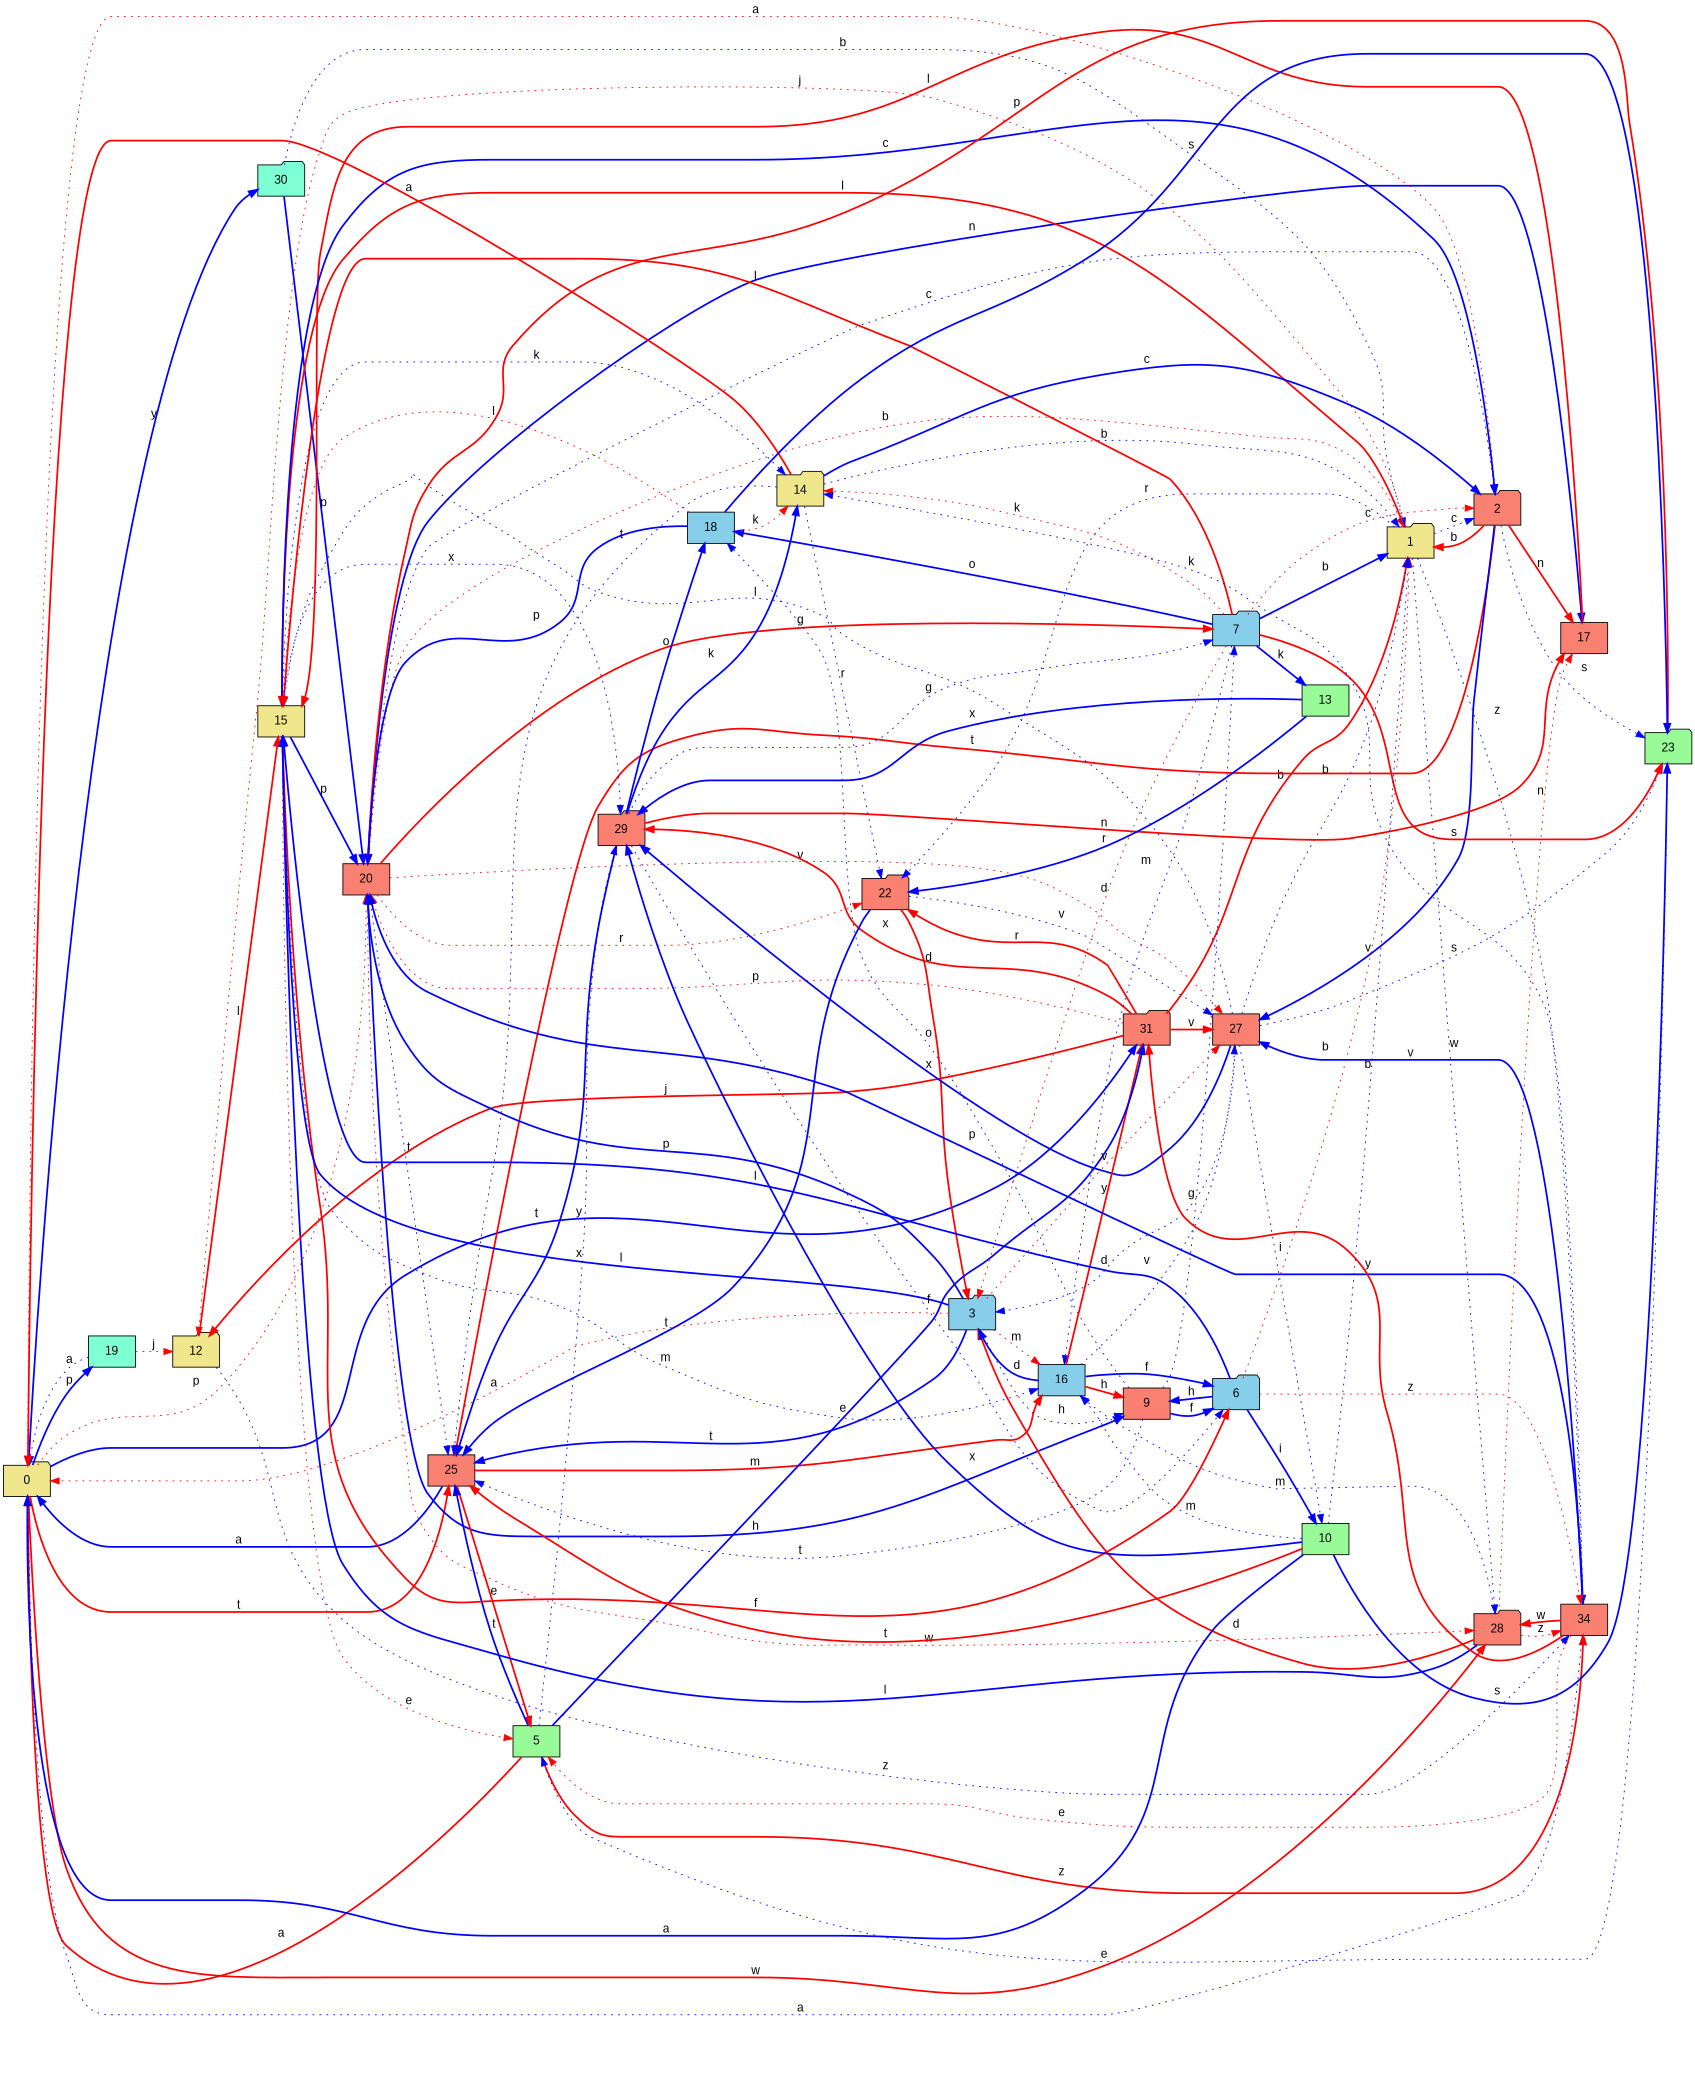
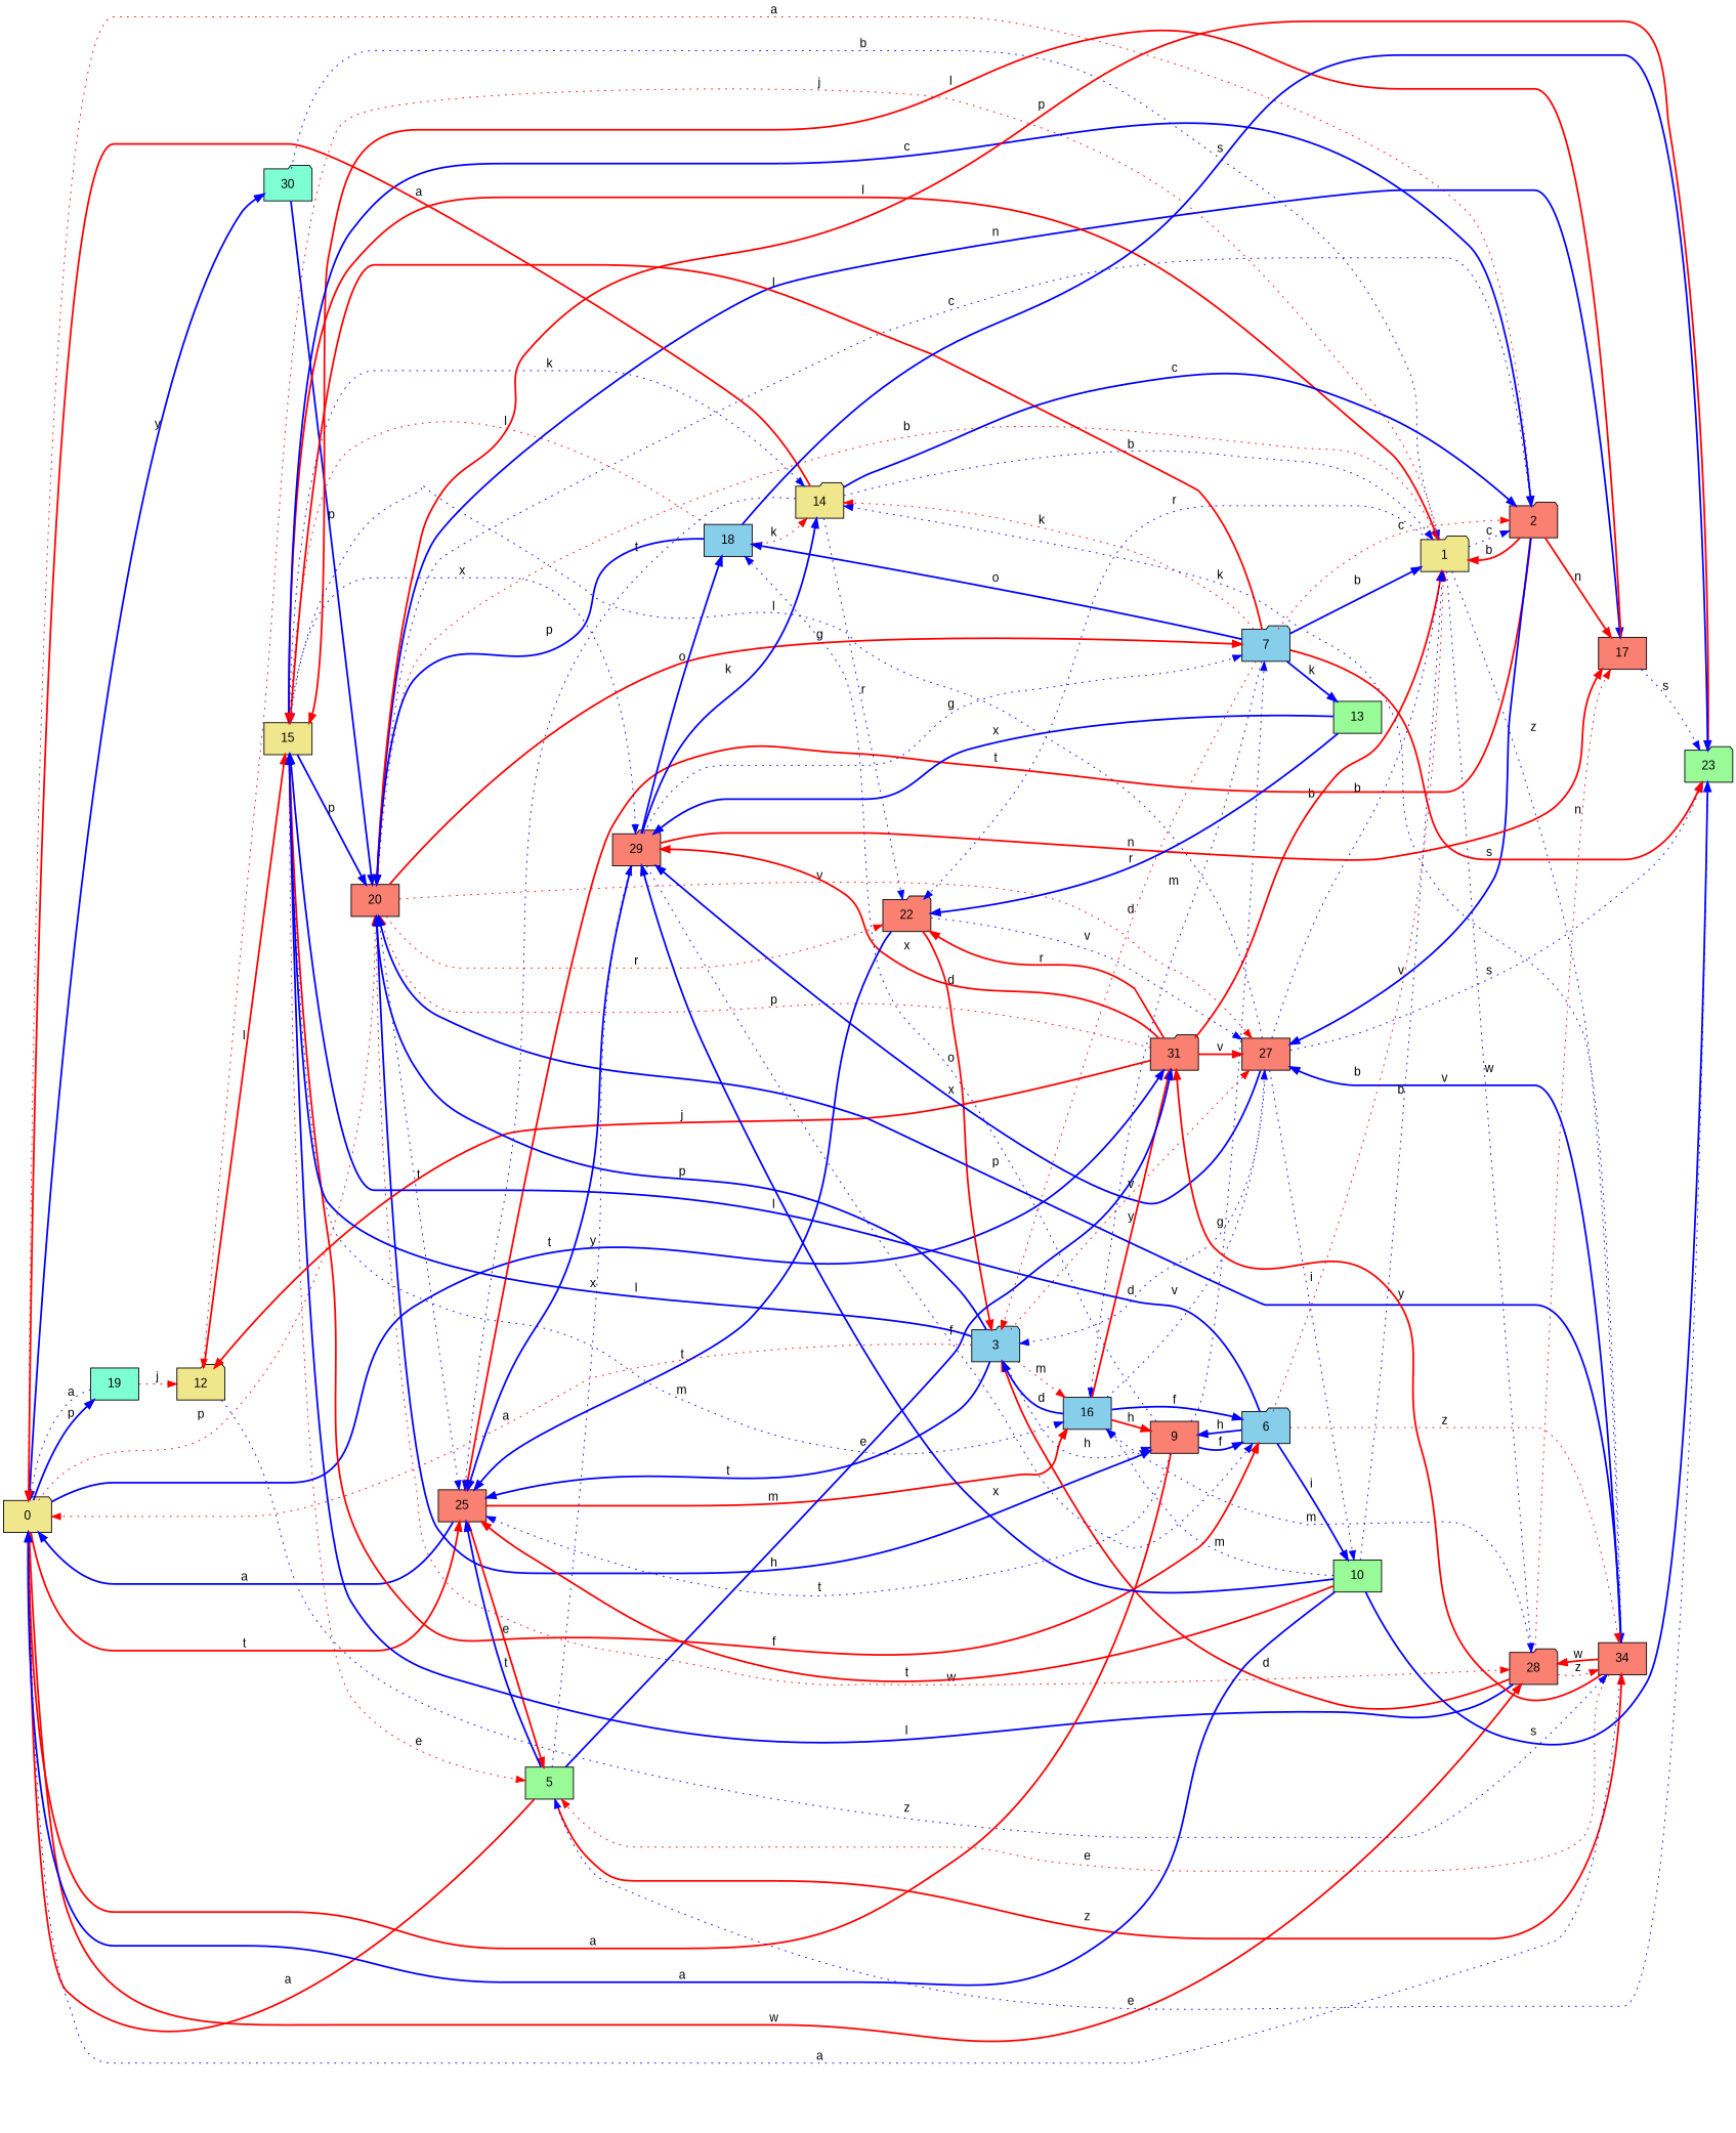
  strict digraph {
    fontname="Liberation Sans"
    rankdir=LR
    node [fillcolor=salmon fontname="Liberation Sans" shape=folder style=filled]
    edge [color=blue fontname="Liberation Sans" style=bold]
    0 [fillcolor=khaki]
    19 [fillcolor=aquamarine shape=box]
    20 [shape=box]
    25 [shape=box]
    28
    30 [fillcolor=aquamarine]
    31
    12 [fillcolor=khaki]
    1 [fillcolor=khaki]
    2
    22
    17 [shape=box]
    27 [shape=box]
    9 [shape=box]
    7 [fillcolor=skyblue]
    16 [fillcolor=skyblue shape=box]
    5 [fillcolor=palegreen shape=box]
    15 [fillcolor=khaki shape=box]
    34 [shape=box]
    3 [fillcolor=skyblue]
    29
    6 [fillcolor=skyblue]
    14 [fillcolor=khaki]
    23 [fillcolor=palegreen]
    10 [fillcolor=palegreen shape=box]
    18 [fillcolor=skyblue shape=box]
    13 [fillcolor=palegreen shape=box]
    0 -> 19 [label=p]
    0 -> 20 [color=red label=p style=dotted]
    0 -> 25 [color=red label=t]
    0 -> 28 [color=red label=w]
    0 -> 30 [label=y]
    0 -> 31 [label=y]
    19 -> 0 [label=a style=dotted]
    19 -> 12 [color=red label=j style=dotted]
    20 -> 25 [label=t style=dotted]
    20 -> 28 [color=red label=w style=dotted]
    20 -> 1 [color=red label=b style=dotted]
    20 -> 2 [label=c style=dotted]
    20 -> 22 [color=red label=r style=dotted]
    20 -> 17 [label=n]
    20 -> 27 [color=red label=v style=dotted]
    20 -> 9 [label=h]
    20 -> 7 [color=red label=g]
    25 -> 0 [label=a]
    25 -> 16 [color=red label=m]
    25 -> 5 [color=red label=e]
    28 -> 17 [color=red label=n style=dotted]
    28 -> 16 [label=m style=dotted]
    28 -> 15 [label=l]
    28 -> 34 [color=red label=z style=dotted]
    28 -> 3 [color=red label=d]
    30 -> 20 [label=p]
    30 -> 1 [label=b style=dotted]
    31 -> 20 [color=red label=p style=dotted]
    31 -> 12 [color=red label=j]
    31 -> 1 [color=red label=b]
    31 -> 22 [color=red label=r]
    31 -> 27 [color=red label=v]
    31 -> 29 [color=red label=x]
    12 -> 15 [color=red label=l]
    12 -> 34 [label=z style=dotted]
    1 -> 28 [label=w style=dotted]
    1 -> 12 [color=red label=j style=dotted]
    1 -> 2 [label=c style=dotted]
    1 -> 22 [label=r style=dotted]
    1 -> 15 [color=red label=l]
    1 -> 34 [label=z style=dotted]
    2 -> 0 [color=red label=a style=dotted]
    2 -> 25 [color=red label=t]
    2 -> 1 [color=red label=b]
    2 -> 17 [color=red label=n]
    2 -> 27 [label=v]
    22 -> 25 [label=t]
    22 -> 27 [label=v style=dotted]
    22 -> 3 [color=red label=d]
    17 -> 15 [color=red label=l]
-   2 -> 23 [label=s style=dotted]
+   17 -> 23 [label=s style=dotted]
    27 -> 1 [label=b style=dotted]
    27 -> 15 [label=l style=dotted]
    27 -> 3 [label=d style=dotted]
    27 -> 29 [label=x]
    27 -> 23 [label=s style=dotted]
    27 -> 10 [label=i style=dotted]
+   9 -> 0 [color=red label=a]
    9 -> 25 [label=t style=dotted]
    9 -> 7 [label=g style=dotted]
    9 -> 6 [label=f]
    9 -> 18 [label=o style=dotted]
    7 -> 1 [label=b]
    7 -> 2 [color=red label=c style=dotted]
    7 -> 16 [label=m style=dotted]
    7 -> 15 [color=red label=l]
    7 -> 3 [color=red label=d style=dotted]
    7 -> 14 [color=red label=k style=dotted]
    7 -> 23 [color=red label=s]
    7 -> 18 [label=o]
    7 -> 13 [label=k]
    16 -> 31 [color=red label=y]
    16 -> 27 [label=v style=dotted]
    16 -> 9 [color=red label=h]
    16 -> 3 [label=d]
    16 -> 6 [label=f]
    5 -> 0 [color=red label=a]
    5 -> 25 [label=t]
    5 -> 31 [label=e]
    5 -> 34 [color=red label=z]
    5 -> 29 [label=x style=dotted]
    15 -> 20 [label=p]
    15 -> 2 [label=c]
    15 -> 16 [label=m style=dotted]
    15 -> 5 [color=red label=e style=dotted]
    15 -> 29 [label=x style=dotted]
    15 -> 6 [color=red label=f]
    15 -> 14 [label=k style=dotted]
    34 -> 0 [label=a style=dotted]
    34 -> 20 [label=p]
    34 -> 28 [color=red label=w]
    34 -> 31 [color=red label=y]
    34 -> 27 [label=v]
    34 -> 5 [color=red label=e style=dotted]
    34 -> 14 [label=k style=dotted]
    3 -> 0 [color=red label=a style=dotted]
    3 -> 20 [label=p]
    3 -> 25 [label=t]
    3 -> 27 [color=red label=v style=dotted]
    3 -> 9 [label=h style=dotted]
    3 -> 16 [color=red label=m style=dotted]
    3 -> 15 [label=l]
    29 -> 25 [label=t]
    29 -> 17 [color=red label=n]
    29 -> 7 [label=g style=dotted]
    29 -> 6 [label=f style=dotted]
    29 -> 14 [label=k]
    29 -> 18 [label=o]
    6 -> 1 [color=red label=b style=dotted]
    6 -> 9 [label=h]
    6 -> 15 [label=l]
    6 -> 34 [color=red label=z style=dotted]
    6 -> 10 [label=i]
    14 -> 0 [color=red label=a]
    14 -> 25 [label=t style=dotted]
    14 -> 1 [label=b style=dotted]
    14 -> 2 [label=c]
    14 -> 22 [label=r style=dotted]
    23 -> 20 [color=red label=p]
    23 -> 5 [label=e style=dotted]
    10 -> 0 [label=a]
    10 -> 25 [color=red label=t]
    10 -> 1 [label=b style=dotted]
    10 -> 16 [label=m style=dotted]
    10 -> 29 [label=x]
    10 -> 23 [label=s]
    18 -> 20 [label=p]
    18 -> 15 [color=red label=l style=dotted]
    18 -> 14 [color=red label=k style=dotted]
    18 -> 23 [label=s]
    13 -> 22 [label=r]
    13 -> 29 [label=x]
  }
